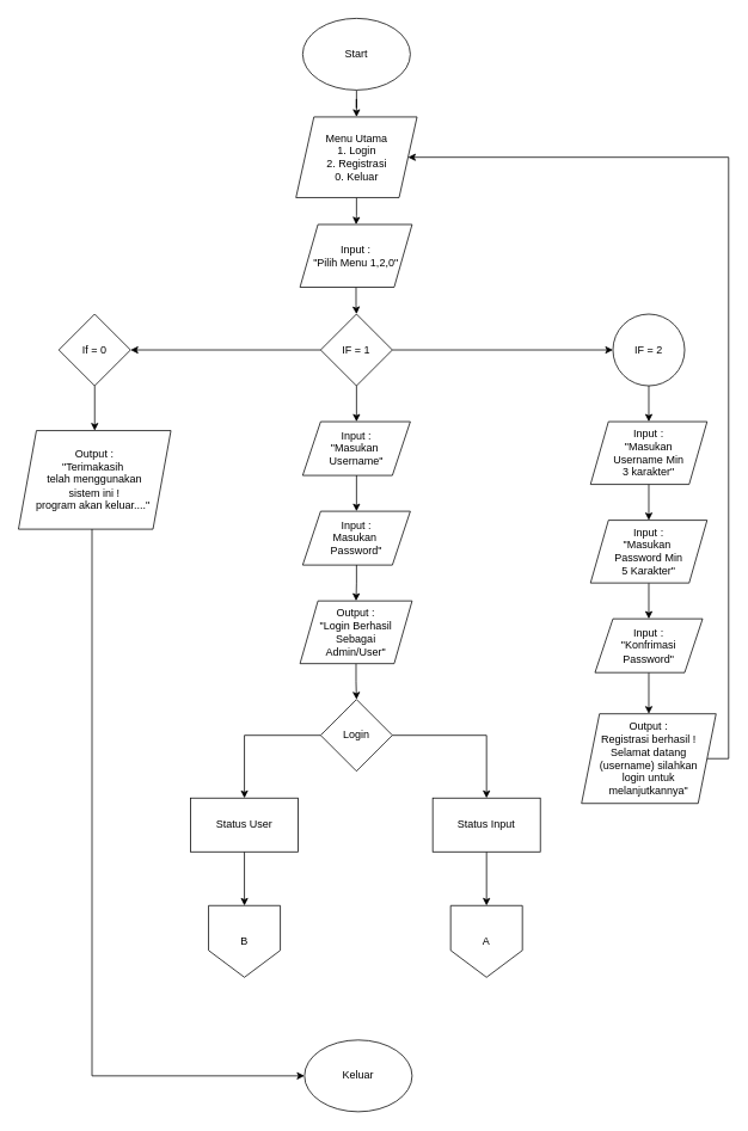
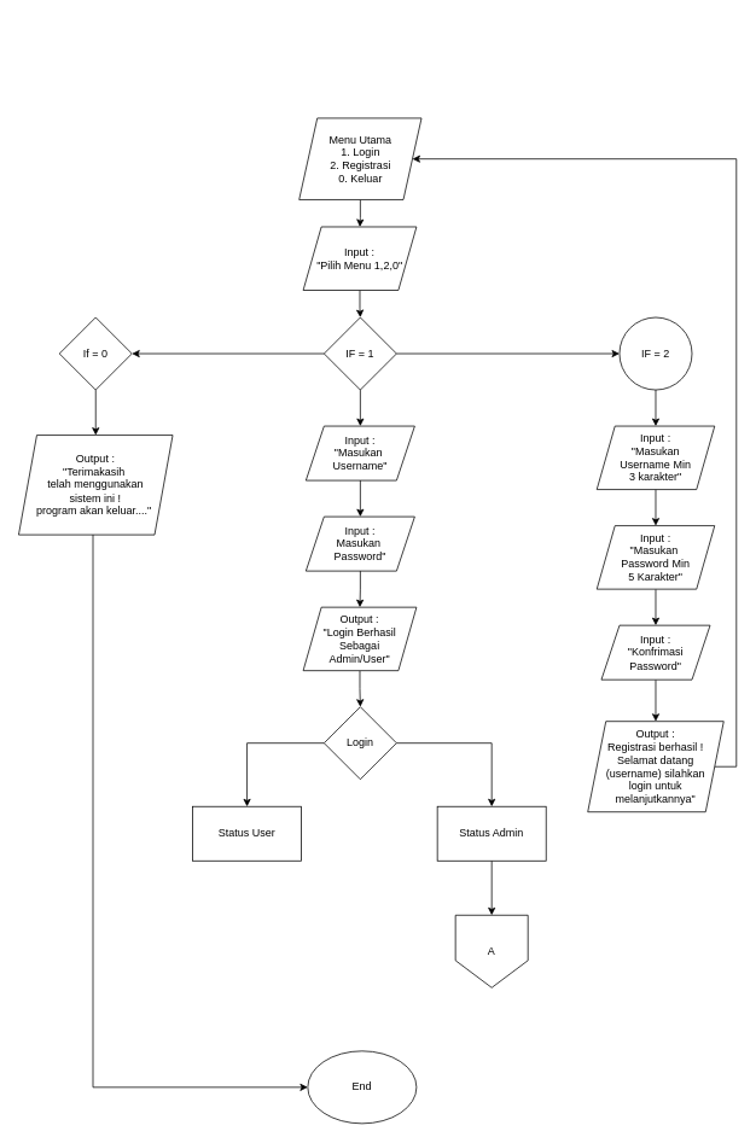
  <mxCell id="0" />
  <mxCell id="1" parent="0" />
- <mxCell id="2" style="edgeStyle=orthogonalEdgeStyle;rounded=0;orthogonalLoop=1;jettySize=auto;html=1;" edge="1" parent="1" source="3" target="5"><mxGeometry relative="1" as="geometry"><mxPoint x="397" y="160" as="targetPoint" /></mxGeometry></mxCell>
- <mxCell id="3" value="Start" style="ellipse;whiteSpace=wrap;html=1;" vertex="1" parent="1"><mxGeometry x="337" y="20" width="120" height="80" as="geometry" /></mxCell>
  <mxCell id="4" style="edgeStyle=orthogonalEdgeStyle;rounded=0;orthogonalLoop=1;jettySize=auto;html=1;" edge="1" parent="1" source="5" target="7"><mxGeometry relative="1" as="geometry"><mxPoint x="397" y="280" as="targetPoint" /></mxGeometry></mxCell>
  <mxCell id="5" value="Menu Utama&lt;div&gt;1. Login&lt;/div&gt;&lt;div&gt;2. Registrasi&lt;/div&gt;&lt;div&gt;0. Keluar&lt;/div&gt;" style="shape=parallelogram;perimeter=parallelogramPerimeter;whiteSpace=wrap;html=1;fixedSize=1;" vertex="1" parent="1"><mxGeometry x="329.5" y="130" width="135" height="90" as="geometry" /></mxCell>
  <mxCell id="6" style="edgeStyle=orthogonalEdgeStyle;rounded=0;orthogonalLoop=1;jettySize=auto;html=1;" edge="1" parent="1" source="7" target="11"><mxGeometry relative="1" as="geometry"><mxPoint x="396.5" y="380" as="targetPoint" /></mxGeometry></mxCell>
  <mxCell id="7" value="Input :&lt;div&gt;&quot;Pilih Menu 1,2,0&quot;&lt;/div&gt;" style="shape=parallelogram;perimeter=parallelogramPerimeter;whiteSpace=wrap;html=1;fixedSize=1;" vertex="1" parent="1"><mxGeometry x="334" y="250" width="125" height="70" as="geometry" /></mxCell>
  <mxCell id="8" style="edgeStyle=orthogonalEdgeStyle;rounded=0;orthogonalLoop=1;jettySize=auto;html=1;" edge="1" parent="1" source="11" target="13"><mxGeometry relative="1" as="geometry"><mxPoint x="642" y="390" as="targetPoint" /></mxGeometry></mxCell>
  <mxCell id="9" style="edgeStyle=orthogonalEdgeStyle;rounded=0;orthogonalLoop=1;jettySize=auto;html=1;" edge="1" parent="1" source="11" target="15"><mxGeometry relative="1" as="geometry"><mxPoint x="232" y="390" as="targetPoint" /></mxGeometry></mxCell>
  <mxCell id="10" style="edgeStyle=orthogonalEdgeStyle;rounded=0;orthogonalLoop=1;jettySize=auto;html=1;" edge="1" parent="1" source="11" target="17"><mxGeometry relative="1" as="geometry"><mxPoint x="397" y="490" as="targetPoint" /></mxGeometry></mxCell>
  <mxCell id="11" value="IF = 1" style="rhombus;whiteSpace=wrap;html=1;" vertex="1" parent="1"><mxGeometry x="357" y="350" width="80" height="80" as="geometry" /></mxCell>
  <mxCell id="12" style="edgeStyle=orthogonalEdgeStyle;rounded=0;orthogonalLoop=1;jettySize=auto;html=1;" edge="1" parent="1" source="13" target="32"><mxGeometry relative="1" as="geometry"><mxPoint x="723" y="480" as="targetPoint" /></mxGeometry></mxCell>
  <mxCell id="13" value="IF = 2" style="ellipse;whiteSpace=wrap;html=1;" vertex="1" parent="1"><mxGeometry x="683" y="350" width="80" height="80" as="geometry" /></mxCell>
  <mxCell id="14" style="edgeStyle=orthogonalEdgeStyle;rounded=0;orthogonalLoop=1;jettySize=auto;html=1;" edge="1" parent="1" source="15" target="40"><mxGeometry relative="1" as="geometry"><mxPoint x="105" y="500" as="targetPoint" /></mxGeometry></mxCell>
  <mxCell id="15" value="If = 0" style="rhombus;whiteSpace=wrap;html=1;" vertex="1" parent="1"><mxGeometry x="65" y="350" width="80" height="80" as="geometry" /></mxCell>
  <mxCell id="16" style="edgeStyle=orthogonalEdgeStyle;rounded=0;orthogonalLoop=1;jettySize=auto;html=1;" edge="1" parent="1" source="17" target="19"><mxGeometry relative="1" as="geometry"><mxPoint x="397" y="590" as="targetPoint" /></mxGeometry></mxCell>
  <mxCell id="17" value="Input :&lt;div&gt;&quot;Masukan&amp;nbsp;&lt;/div&gt;&lt;div&gt;Username&quot;&lt;/div&gt;" style="shape=parallelogram;perimeter=parallelogramPerimeter;whiteSpace=wrap;html=1;fixedSize=1;" vertex="1" parent="1"><mxGeometry x="337" y="470" width="120" height="60" as="geometry" /></mxCell>
  <mxCell id="18" style="edgeStyle=orthogonalEdgeStyle;rounded=0;orthogonalLoop=1;jettySize=auto;html=1;" edge="1" parent="1" source="19" target="21"><mxGeometry relative="1" as="geometry"><mxPoint x="397" y="680" as="targetPoint" /></mxGeometry></mxCell>
  <mxCell id="19" value="Input :&lt;div&gt;Masukan&amp;nbsp;&lt;/div&gt;&lt;div&gt;Password&quot;&lt;/div&gt;" style="shape=parallelogram;perimeter=parallelogramPerimeter;whiteSpace=wrap;html=1;fixedSize=1;" vertex="1" parent="1"><mxGeometry x="337" y="570" width="120" height="60" as="geometry" /></mxCell>
  <mxCell id="20" style="edgeStyle=orthogonalEdgeStyle;rounded=0;orthogonalLoop=1;jettySize=auto;html=1;" edge="1" parent="1" source="21" target="24"><mxGeometry relative="1" as="geometry"><mxPoint x="396.5" y="800" as="targetPoint" /></mxGeometry></mxCell>
  <mxCell id="21" value="Output :&lt;div&gt;&quot;Login Berhasil Sebagai&lt;/div&gt;&lt;div&gt;Admin/User&quot;&lt;/div&gt;" style="shape=parallelogram;perimeter=parallelogramPerimeter;whiteSpace=wrap;html=1;fixedSize=1;" vertex="1" parent="1"><mxGeometry x="334" y="670" width="125" height="70" as="geometry" /></mxCell>
  <mxCell id="22" style="edgeStyle=orthogonalEdgeStyle;rounded=0;orthogonalLoop=1;jettySize=auto;html=1;" edge="1" parent="1" source="24" target="26"><mxGeometry relative="1" as="geometry"><mxPoint x="552" y="920" as="targetPoint" /></mxGeometry></mxCell>
  <mxCell id="23" style="edgeStyle=orthogonalEdgeStyle;rounded=0;orthogonalLoop=1;jettySize=auto;html=1;" edge="1" parent="1" source="24" target="28"><mxGeometry relative="1" as="geometry"><mxPoint x="272" y="920" as="targetPoint" /></mxGeometry></mxCell>
  <mxCell id="24" value="Login" style="rhombus;whiteSpace=wrap;html=1;" vertex="1" parent="1"><mxGeometry x="357" y="780" width="80" height="80" as="geometry" /></mxCell>
  <mxCell id="25" style="edgeStyle=orthogonalEdgeStyle;rounded=0;orthogonalLoop=1;jettySize=auto;html=1;" edge="1" parent="1" source="26" target="30"><mxGeometry relative="1" as="geometry"><mxPoint x="542" y="1020" as="targetPoint" /></mxGeometry></mxCell>
- <mxCell id="26" value="Status Input" style="rounded=0;whiteSpace=wrap;html=1;" vertex="1" parent="1"><mxGeometry x="482" y="890" width="120" height="60" as="geometry" /></mxCell>
- <mxCell id="27" style="edgeStyle=orthogonalEdgeStyle;rounded=0;orthogonalLoop=1;jettySize=auto;html=1;" edge="1" parent="1" source="28" target="29"><mxGeometry relative="1" as="geometry"><mxPoint x="272" y="1020" as="targetPoint" /></mxGeometry></mxCell>
+ <mxCell id="26" value="Status Admin" style="rounded=0;whiteSpace=wrap;html=1;" vertex="1" parent="1"><mxGeometry x="482" y="890" width="120" height="60" as="geometry" /></mxCell>
  <mxCell id="28" value="Status User" style="rounded=0;whiteSpace=wrap;html=1;" vertex="1" parent="1"><mxGeometry x="212" y="890" width="120" height="60" as="geometry" /></mxCell>
- <mxCell id="29" value="B" style="shape=offPageConnector;whiteSpace=wrap;html=1;fillColor=light-dark(#FFFFFF,#660066);" vertex="1" parent="1"><mxGeometry x="232" y="1010" width="80" height="80" as="geometry" /></mxCell>
  <mxCell id="30" value="A" style="shape=offPageConnector;whiteSpace=wrap;html=1;fillColor=light-dark(#FFFFFF,#CCCC00);" vertex="1" parent="1"><mxGeometry x="502" y="1010" width="80" height="80" as="geometry" /></mxCell>
  <mxCell id="31" style="edgeStyle=orthogonalEdgeStyle;rounded=0;orthogonalLoop=1;jettySize=auto;html=1;" edge="1" parent="1" source="32" target="34"><mxGeometry relative="1" as="geometry"><mxPoint x="723" y="590" as="targetPoint" /></mxGeometry></mxCell>
  <mxCell id="32" value="Input :&lt;div&gt;&quot;Masukan&lt;/div&gt;&lt;div&gt;Username Min&lt;/div&gt;&lt;div&gt;3 karakter&quot;&lt;/div&gt;" style="shape=parallelogram;perimeter=parallelogramPerimeter;whiteSpace=wrap;html=1;fixedSize=1;" vertex="1" parent="1"><mxGeometry x="658" y="470" width="130" height="70" as="geometry" /></mxCell>
  <mxCell id="33" style="edgeStyle=orthogonalEdgeStyle;rounded=0;orthogonalLoop=1;jettySize=auto;html=1;" edge="1" parent="1" source="34" target="36"><mxGeometry relative="1" as="geometry"><mxPoint x="723" y="710" as="targetPoint" /></mxGeometry></mxCell>
  <mxCell id="34" value="Input :&lt;div&gt;&quot;Masukan&amp;nbsp;&lt;/div&gt;&lt;div&gt;Password Min&lt;/div&gt;&lt;div&gt;5 Karakter&quot;&lt;/div&gt;" style="shape=parallelogram;perimeter=parallelogramPerimeter;whiteSpace=wrap;html=1;fixedSize=1;" vertex="1" parent="1"><mxGeometry x="658" y="580" width="130" height="70" as="geometry" /></mxCell>
  <mxCell id="35" style="edgeStyle=orthogonalEdgeStyle;rounded=0;orthogonalLoop=1;jettySize=auto;html=1;entryX=0.5;entryY=0;entryDx=0;entryDy=0;" edge="1" parent="1" source="36" target="38"><mxGeometry relative="1" as="geometry"><mxPoint x="723" y="790" as="targetPoint" /></mxGeometry></mxCell>
  <mxCell id="36" value="Input :&lt;div&gt;&quot;Konfrimasi&lt;/div&gt;&lt;div&gt;Password&quot;&lt;/div&gt;" style="shape=parallelogram;perimeter=parallelogramPerimeter;whiteSpace=wrap;html=1;fixedSize=1;" vertex="1" parent="1"><mxGeometry x="663" y="690" width="120" height="60" as="geometry" /></mxCell>
  <mxCell id="37" style="edgeStyle=orthogonalEdgeStyle;rounded=0;orthogonalLoop=1;jettySize=auto;html=1;entryX=1;entryY=0.5;entryDx=0;entryDy=0;" edge="1" parent="1" source="38" target="5"><mxGeometry relative="1" as="geometry"><Array as="points"><mxPoint x="812" y="846" /><mxPoint x="812" y="175" /></Array></mxGeometry></mxCell>
  <mxCell id="38" value="Output :&lt;div&gt;Registrasi berhasil !&lt;/div&gt;&lt;div&gt;Selamat datang&lt;/div&gt;&lt;div&gt;(username) silahkan&lt;/div&gt;&lt;div&gt;login untuk melanjutkannya&quot;&lt;/div&gt;" style="shape=parallelogram;perimeter=parallelogramPerimeter;whiteSpace=wrap;html=1;fixedSize=1;" vertex="1" parent="1"><mxGeometry x="648" y="796" width="150" height="100" as="geometry" /></mxCell>
  <mxCell id="39" style="edgeStyle=orthogonalEdgeStyle;rounded=0;orthogonalLoop=1;jettySize=auto;html=1;entryX=0;entryY=0.5;entryDx=0;entryDy=0;" edge="1" parent="1" source="40" target="41"><mxGeometry relative="1" as="geometry"><Array as="points"><mxPoint x="102" y="1200" /></Array></mxGeometry></mxCell>
  <mxCell id="40" value="Output :&lt;div&gt;&quot;Terimakasih&amp;nbsp;&lt;/div&gt;&lt;div&gt;telah menggunakan&lt;/div&gt;&lt;div&gt;sistem ini !&lt;/div&gt;&lt;div&gt;program akan keluar....&quot;&amp;nbsp;&lt;/div&gt;" style="shape=parallelogram;perimeter=parallelogramPerimeter;whiteSpace=wrap;html=1;fixedSize=1;" vertex="1" parent="1"><mxGeometry x="20" y="480" width="170" height="110" as="geometry" /></mxCell>
- <mxCell id="41" value="Keluar" style="ellipse;whiteSpace=wrap;html=1;" vertex="1" parent="1"><mxGeometry x="339" y="1160" width="120" height="80" as="geometry" /></mxCell>
+ <mxCell id="41" value="End" style="ellipse;whiteSpace=wrap;html=1;" vertex="1" parent="1"><mxGeometry x="339" y="1160" width="120" height="80" as="geometry" /></mxCell>
